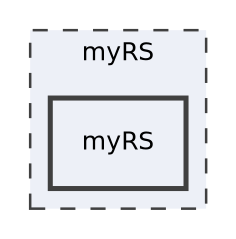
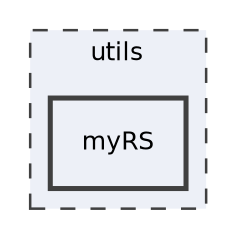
  digraph {
    compound=true
    n1 [color=grey25 fillcolor="#edf0f7" fontname=Helvetica fontsize=10 label=myRS shape=box style="filled,bold,"]
    subgraph cluster_1 {
      bgcolor="#edf0f7"
      fontname=Helvetica
      fontsize=10
-     label=myRS
+     label=utils
      pencolor=grey25
      style="filled,dashed,"
      n1
    }
  }
